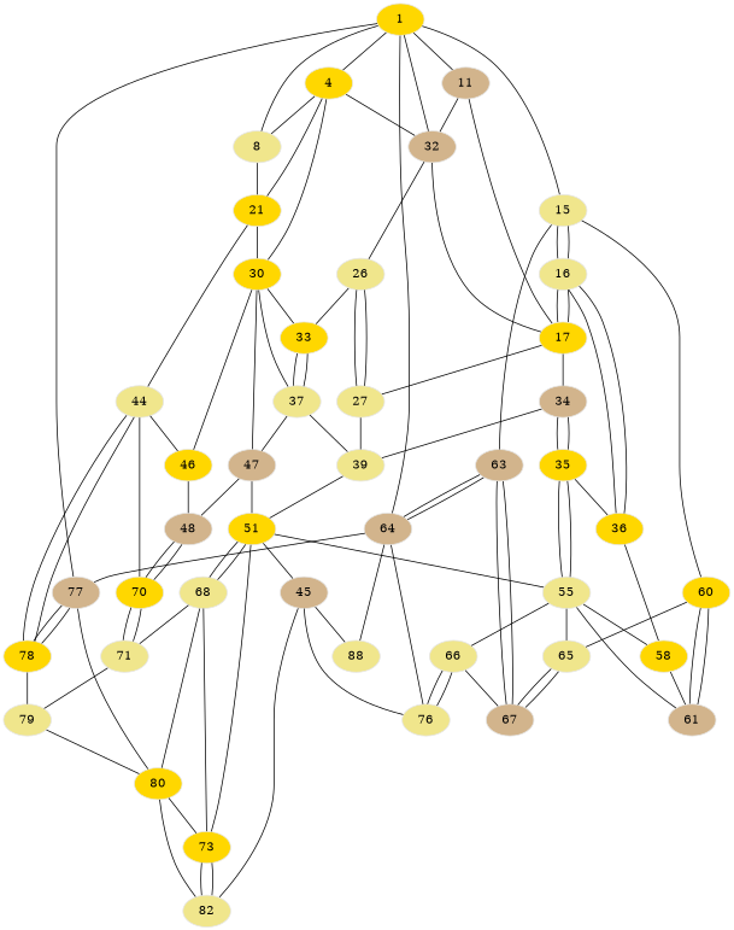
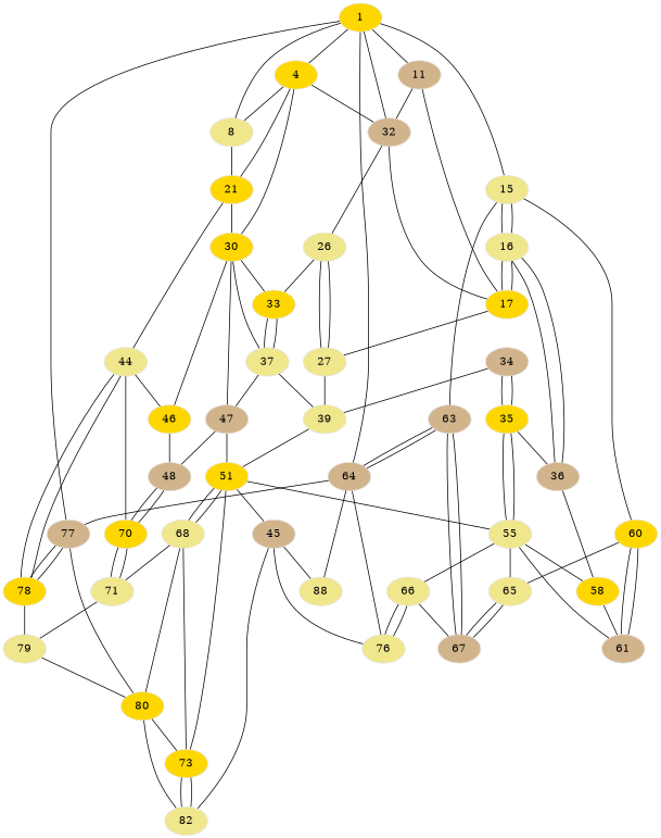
  graph {
    node [color=gray90 fillcolor=khaki style=filled]
    1 [fillcolor=gold super="+2+7"]
    4 [fillcolor=gold super="+5+22"]
    8 [super="+9"]
    11 [fillcolor=tan super="+13"]
    n5 [fillcolor=tan label=32 super="+19"]
    15 [super="+59"]
    64 [fillcolor=tan super="+84+87"]
    77 [fillcolor=tan super="+86"]
    21 [fillcolor=gold super="+29"]
    30 [fillcolor=gold super="+31+41"]
    17 [fillcolor=gold super="+18+25"]
    26
    16
    60 [fillcolor=gold]
    63 [fillcolor=tan]
    76
    88 [super="+89"]
    78 [fillcolor=gold]
    80 [fillcolor=gold super="+85+81"]
    44 [super="+45"]
    33 [fillcolor=gold]
    37 [super="+38"]
    46 [fillcolor=gold]
    47 [fillcolor=tan super="+49"]
    27
    34 [fillcolor=tan super="+43"]
-   36 [fillcolor=gold]
+   36 [fillcolor=tan]
    61 [fillcolor=tan]
    65
    67 [fillcolor=tan]
    58 [fillcolor=gold]
    39 [super="+40+50"]
    35 [fillcolor=gold]
    70 [fillcolor=gold]
    51 [fillcolor=gold super="+52"]
    48 [fillcolor=tan]
    55 [super="+56"]
    66
    68 [super="+72+69"]
    73 [fillcolor=gold]
    n41 [fillcolor=tan label=45 super="+83"]
    71
    79
    82
    1 -- 4
    1 -- 8
    1 -- 11 [weight=2]
    1 -- n5
    1 -- 15
    1 -- 64
    1 -- 77
    4 -- 8 [weight=2]
    4 -- n5
    4 -- 21
    4 -- 30
    8 -- 21 [weight=2]
    11 -- n5
    11 -- 17
    n5 -- 17 [weight=2]
    n5 -- 26
    15 -- 16
    15 -- 16
    15 -- 60
    15 -- 63
    64 -- 77 [weight=2]
    64 -- 76
    64 -- 88 [weight=2]
    77 -- 78
    77 -- 78
    77 -- 80
    21 -- 30
    21 -- 44
    30 -- 33
    30 -- 37
    30 -- 46
    30 -- 47
    17 -- 27
-   17 -- 34
    26 -- 33
    26 -- 27
    26 -- 27
    16 -- 17
    16 -- 17
    16 -- 36
    16 -- 36
    60 -- 61
    60 -- 61
    60 -- 65
    63 -- 64
    63 -- 64
    63 -- 67
    63 -- 67
    78 -- 79
    80 -- 73
    80 -- 82
    44 -- 78
    44 -- 78
    44 -- 46
    44 -- 70
    33 -- 37
    33 -- 37
    37 -- 47
    37 -- 39
    46 -- 48
    47 -- 51
    47 -- 48
    27 -- 39
    34 -- 39 [weight=2]
    34 -- 35
    34 -- 35
    36 -- 58
    65 -- 67
    65 -- 67
    58 -- 61
    39 -- 51
    35 -- 36
    35 -- 55
    35 -- 55
    70 -- 71
    70 -- 71
    51 -- 55
    51 -- 68 [weight=2]
    51 -- 68
    51 -- 73
    51 -- n41
    48 -- 70
    48 -- 70
    55 -- 61
    55 -- 65
    55 -- 58
    55 -- 66
    66 -- 76
    66 -- 76
    66 -- 67
    68 -- 80
    68 -- 73
    68 -- 71
    73 -- 82
    73 -- 82
    n41 -- 76
    n41 -- 88
    n41 -- 82
    71 -- 79
    79 -- 80
  }
